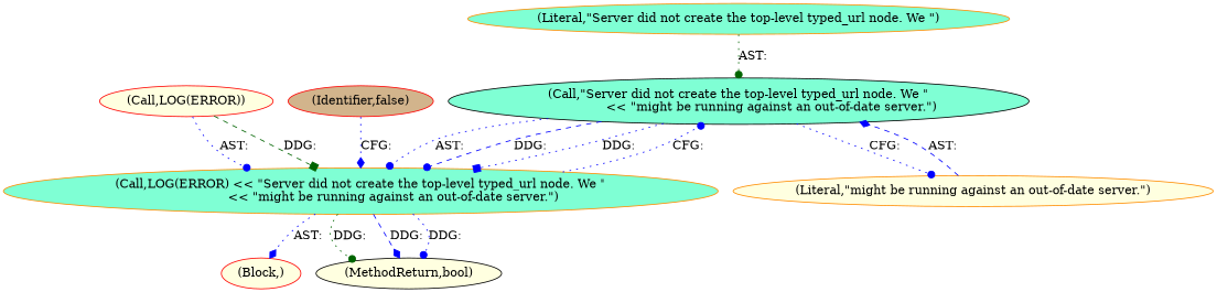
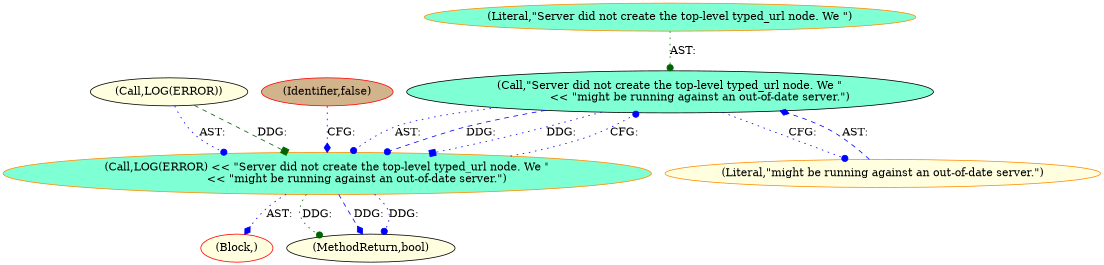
  digraph {
    node [color=black fillcolor=lightyellow style=filled]
    edge [arrowhead=dot color=blue style=dotted]
    n1 [fillcolor=aquamarine label="(Call,\"Server did not create the top-level typed_url node. We \"\n                 << \"might be running against an out-of-date server.\")"]
    n2 [color=darkorange fillcolor=aquamarine label="(Call,LOG(ERROR) << \"Server did not create the top-level typed_url node. We \"\n                 << \"might be running against an out-of-date server.\")"]
    n3 [color=darkorange label="(Literal,\"might be running against an out-of-date server.\")"]
    n4 [color=red label="(Block,)"]
    n5 [label="(MethodReturn,bool)"]
-   n6 [color=red label="(Call,LOG(ERROR))"]
+   n6 [label="(Call,LOG(ERROR))"]
    n7 [color=red fillcolor=tan label="(Identifier,false)"]
    n8 [color=darkorange fillcolor=aquamarine label="(Literal,\"Server did not create the top-level typed_url node. We \")"]
    n1 -> n2 [label="AST: "]
    n1 -> n2 [label="DDG: " style=dashed]
    n1 -> n2 [arrowhead=box label="DDG: "]
    n1 -> n3 [label="CFG: "]
    n2 -> n1 [label="CFG: "]
    n2 -> n4 [arrowhead=diamond label="AST: "]
    n2 -> n5 [color=darkgreen label="DDG: "]
    n2 -> n5 [arrowhead=diamond label="DDG: " style=dashed]
    n2 -> n5 [label="DDG: "]
    n3 -> n1 [arrowhead=diamond label="AST: " style=dashed]
    n6 -> n2 [label="AST: "]
    n6 -> n2 [arrowhead=box color=darkgreen label="DDG: " style=dashed]
    n7 -> n2 [arrowhead=diamond label="CFG: "]
    n8 -> n1 [color=darkgreen label="AST: "]
  }
